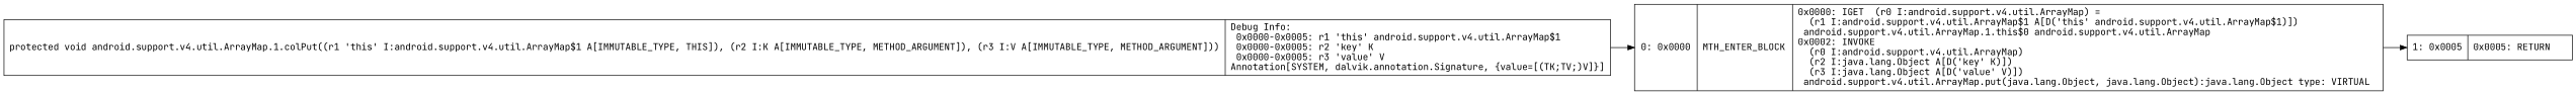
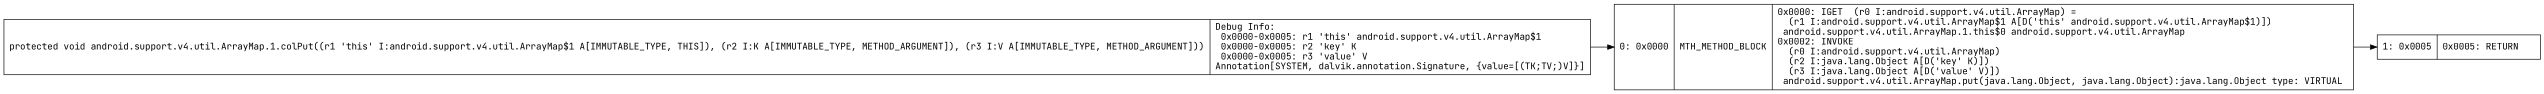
  digraph {
    rankdir=LR
    fontname="JetBrains Mono"
    node [shape=record fontname="JetBrains Mono"]
    edge [fontname="JetBrains Mono"]
-   n1 [label="{0\:\ 0x0000|MTH_ENTER_BLOCK\l|0x0000: IGET  (r0 I:android.support.v4.util.ArrayMap) = \l  (r1 I:android.support.v4.util.ArrayMap$1 A[D('this' android.support.v4.util.ArrayMap$1)])\l android.support.v4.util.ArrayMap.1.this$0 android.support.v4.util.ArrayMap \l0x0002: INVOKE  \l  (r0 I:android.support.v4.util.ArrayMap)\l  (r2 I:java.lang.Object A[D('key' K)])\l  (r3 I:java.lang.Object A[D('value' V)])\l android.support.v4.util.ArrayMap.put(java.lang.Object, java.lang.Object):java.lang.Object type: VIRTUAL \l}"]
+   n1 [label="{0\:\ 0x0000|MTH_METHOD_BLOCK\l|0x0000: IGET  (r0 I:android.support.v4.util.ArrayMap) = \l  (r1 I:android.support.v4.util.ArrayMap$1 A[D('this' android.support.v4.util.ArrayMap$1)])\l android.support.v4.util.ArrayMap.1.this$0 android.support.v4.util.ArrayMap \l0x0002: INVOKE  \l  (r0 I:android.support.v4.util.ArrayMap)\l  (r2 I:java.lang.Object A[D('key' K)])\l  (r3 I:java.lang.Object A[D('value' V)])\l android.support.v4.util.ArrayMap.put(java.lang.Object, java.lang.Object):java.lang.Object type: VIRTUAL \l}"]
    n2 [label="{1\:\ 0x0005|0x0005: RETURN   \l}"]
    n3 [label="{protected void android.support.v4.util.ArrayMap.1.colPut((r1 'this' I:android.support.v4.util.ArrayMap$1 A[IMMUTABLE_TYPE, THIS]), (r2 I:K A[IMMUTABLE_TYPE, METHOD_ARGUMENT]), (r3 I:V A[IMMUTABLE_TYPE, METHOD_ARGUMENT]))  | Debug Info:\l  0x0000\-0x0005: r1 'this' android.support.v4.util.ArrayMap$1\l  0x0000\-0x0005: r2 'key' K\l  0x0000\-0x0005: r3 'value' V\lAnnotation[SYSTEM, dalvik.annotation.Signature, \{value=[(TK;TV;)V]\}]\l}"]
    n1 -> n2
    n3 -> n1
  }
